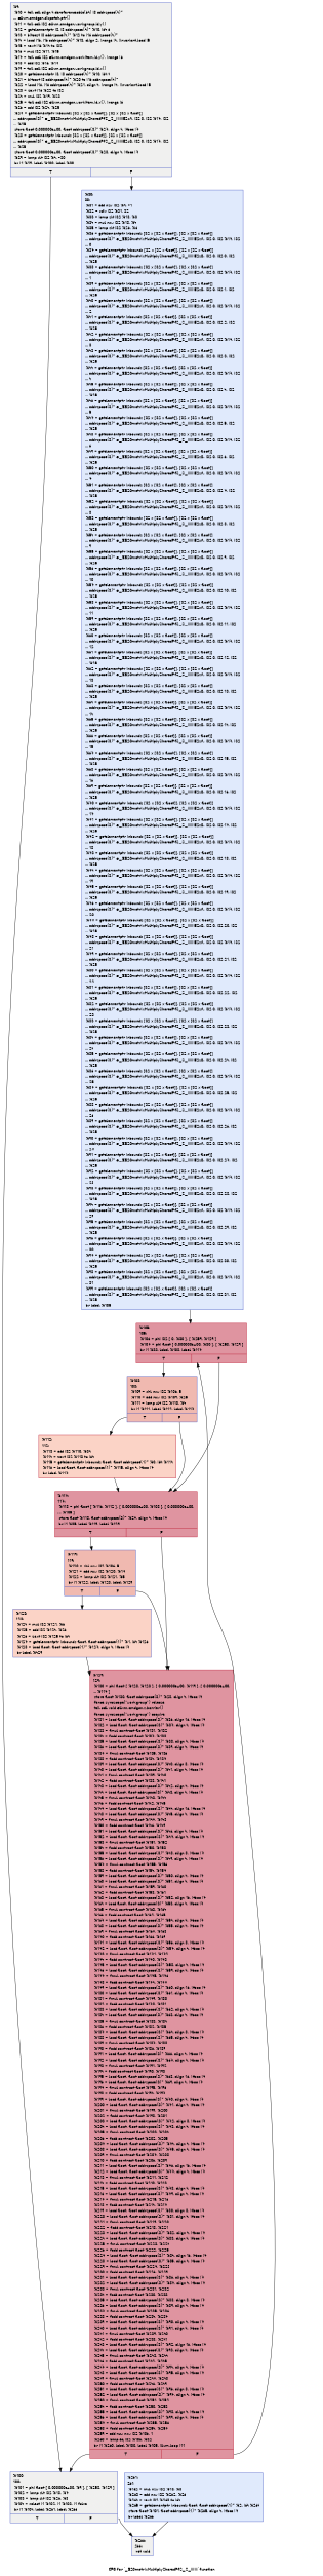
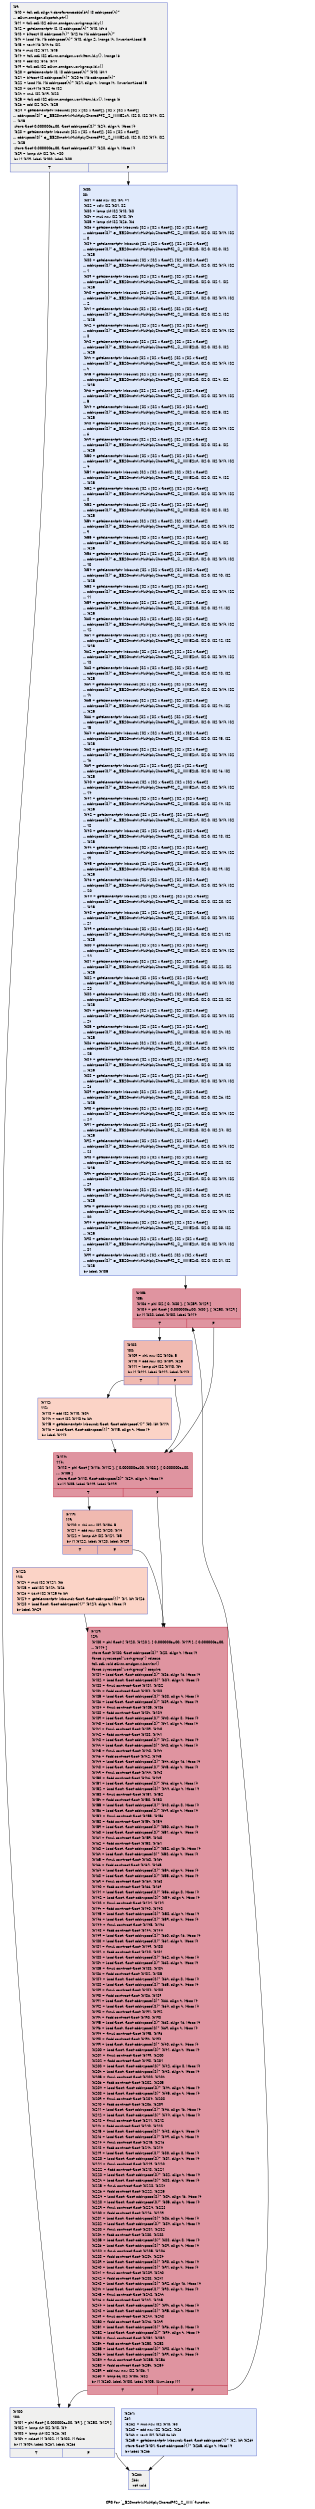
  digraph {
    fontname="Patrick Hand"
    label="CFG for '_Z20matrixMultiplySharedPfS_S_iiiiii' function"
    node [color="#3d50c3ff" fillcolor="#dedcdb70" fontname="Patrick Hand" shape=record style=filled]
    edge [fontname="Patrick Hand" tailport=s0]
    n1 [label="{%9:\l  %10 = tail call align 4 dereferenceable(64) i8 addrspace(4)*\l... @llvm.amdgcn.dispatch.ptr()\l  %11 = tail call i32 @llvm.amdgcn.workgroup.id.y()\l  %12 = getelementptr i8, i8 addrspace(4)* %10, i64 6\l  %13 = bitcast i8 addrspace(4)* %12 to i16 addrspace(4)*\l  %14 = load i16, i16 addrspace(4)* %13, align 2, !range !4, !invariant.load !5\l  %15 = zext i16 %14 to i32\l  %16 = mul i32 %11, %15\l  %17 = tail call i32 @llvm.amdgcn.workitem.id.y(), !range !6\l  %18 = add i32 %16, %17\l  %19 = tail call i32 @llvm.amdgcn.workgroup.id.x()\l  %20 = getelementptr i8, i8 addrspace(4)* %10, i64 4\l  %21 = bitcast i8 addrspace(4)* %20 to i16 addrspace(4)*\l  %22 = load i16, i16 addrspace(4)* %21, align 4, !range !4, !invariant.load !5\l  %23 = zext i16 %22 to i32\l  %24 = mul i32 %19, %23\l  %25 = tail call i32 @llvm.amdgcn.workitem.id.x(), !range !6\l  %26 = add i32 %24, %25\l  %27 = getelementptr inbounds [32 x [32 x float]], [32 x [32 x float]]\l... addrspace(3)* @_ZZ20matrixMultiplySharedPfS_S_iiiiiiE2sA, i32 0, i32 %17, i32\l... %25\l  store float 0.000000e+00, float addrspace(3)* %27, align 4, !tbaa !7\l  %28 = getelementptr inbounds [32 x [32 x float]], [32 x [32 x float]]\l... addrspace(3)* @_ZZ20matrixMultiplySharedPfS_S_iiiiiiE2sB, i32 0, i32 %17, i32\l... %25\l  store float 0.000000e+00, float addrspace(3)* %28, align 4, !tbaa !7\l  %29 = icmp slt i32 %4, -30\l  br i1 %29, label %100, label %30\l|{<s0>T|<s1>F}}"]
    n2 [label="{%100:\l100:                                              \l  %101 = phi float [ 0.000000e+00, %9 ], [ %258, %129 ]\l  %102 = icmp slt i32 %18, %7\l  %103 = icmp slt i32 %26, %8\l  %104 = select i1 %102, i1 %103, i1 false\l  br i1 %104, label %261, label %266\l|{<s0>T|<s1>F}}"]
    n3 [fillcolor="#b9d0f970" label="{%30:\l30:                                               \l  %31 = add nsw i32 %4, -1\l  %32 = sdiv i32 %31, 32\l  %33 = icmp slt i32 %18, %3\l  %34 = mul nsw i32 %18, %4\l  %35 = icmp slt i32 %26, %6\l  %36 = getelementptr inbounds [32 x [32 x float]], [32 x [32 x float]]\l... addrspace(3)* @_ZZ20matrixMultiplySharedPfS_S_iiiiiiE2sA, i32 0, i32 %17, i32\l... 0\l  %37 = getelementptr inbounds [32 x [32 x float]], [32 x [32 x float]]\l... addrspace(3)* @_ZZ20matrixMultiplySharedPfS_S_iiiiiiE2sB, i32 0, i32 0, i32\l... %25\l  %38 = getelementptr inbounds [32 x [32 x float]], [32 x [32 x float]]\l... addrspace(3)* @_ZZ20matrixMultiplySharedPfS_S_iiiiiiE2sA, i32 0, i32 %17, i32\l... 1\l  %39 = getelementptr inbounds [32 x [32 x float]], [32 x [32 x float]]\l... addrspace(3)* @_ZZ20matrixMultiplySharedPfS_S_iiiiiiE2sB, i32 0, i32 1, i32\l... %25\l  %40 = getelementptr inbounds [32 x [32 x float]], [32 x [32 x float]]\l... addrspace(3)* @_ZZ20matrixMultiplySharedPfS_S_iiiiiiE2sA, i32 0, i32 %17, i32\l... 2\l  %41 = getelementptr inbounds [32 x [32 x float]], [32 x [32 x float]]\l... addrspace(3)* @_ZZ20matrixMultiplySharedPfS_S_iiiiiiE2sB, i32 0, i32 2, i32\l... %25\l  %42 = getelementptr inbounds [32 x [32 x float]], [32 x [32 x float]]\l... addrspace(3)* @_ZZ20matrixMultiplySharedPfS_S_iiiiiiE2sA, i32 0, i32 %17, i32\l... 3\l  %43 = getelementptr inbounds [32 x [32 x float]], [32 x [32 x float]]\l... addrspace(3)* @_ZZ20matrixMultiplySharedPfS_S_iiiiiiE2sB, i32 0, i32 3, i32\l... %25\l  %44 = getelementptr inbounds [32 x [32 x float]], [32 x [32 x float]]\l... addrspace(3)* @_ZZ20matrixMultiplySharedPfS_S_iiiiiiE2sA, i32 0, i32 %17, i32\l... 4\l  %45 = getelementptr inbounds [32 x [32 x float]], [32 x [32 x float]]\l... addrspace(3)* @_ZZ20matrixMultiplySharedPfS_S_iiiiiiE2sB, i32 0, i32 4, i32\l... %25\l  %46 = getelementptr inbounds [32 x [32 x float]], [32 x [32 x float]]\l... addrspace(3)* @_ZZ20matrixMultiplySharedPfS_S_iiiiiiE2sA, i32 0, i32 %17, i32\l... 5\l  %47 = getelementptr inbounds [32 x [32 x float]], [32 x [32 x float]]\l... addrspace(3)* @_ZZ20matrixMultiplySharedPfS_S_iiiiiiE2sB, i32 0, i32 5, i32\l... %25\l  %48 = getelementptr inbounds [32 x [32 x float]], [32 x [32 x float]]\l... addrspace(3)* @_ZZ20matrixMultiplySharedPfS_S_iiiiiiE2sA, i32 0, i32 %17, i32\l... 6\l  %49 = getelementptr inbounds [32 x [32 x float]], [32 x [32 x float]]\l... addrspace(3)* @_ZZ20matrixMultiplySharedPfS_S_iiiiiiE2sB, i32 0, i32 6, i32\l... %25\l  %50 = getelementptr inbounds [32 x [32 x float]], [32 x [32 x float]]\l... addrspace(3)* @_ZZ20matrixMultiplySharedPfS_S_iiiiiiE2sA, i32 0, i32 %17, i32\l... 7\l  %51 = getelementptr inbounds [32 x [32 x float]], [32 x [32 x float]]\l... addrspace(3)* @_ZZ20matrixMultiplySharedPfS_S_iiiiiiE2sB, i32 0, i32 7, i32\l... %25\l  %52 = getelementptr inbounds [32 x [32 x float]], [32 x [32 x float]]\l... addrspace(3)* @_ZZ20matrixMultiplySharedPfS_S_iiiiiiE2sA, i32 0, i32 %17, i32\l... 8\l  %53 = getelementptr inbounds [32 x [32 x float]], [32 x [32 x float]]\l... addrspace(3)* @_ZZ20matrixMultiplySharedPfS_S_iiiiiiE2sB, i32 0, i32 8, i32\l... %25\l  %54 = getelementptr inbounds [32 x [32 x float]], [32 x [32 x float]]\l... addrspace(3)* @_ZZ20matrixMultiplySharedPfS_S_iiiiiiE2sA, i32 0, i32 %17, i32\l... 9\l  %55 = getelementptr inbounds [32 x [32 x float]], [32 x [32 x float]]\l... addrspace(3)* @_ZZ20matrixMultiplySharedPfS_S_iiiiiiE2sB, i32 0, i32 9, i32\l... %25\l  %56 = getelementptr inbounds [32 x [32 x float]], [32 x [32 x float]]\l... addrspace(3)* @_ZZ20matrixMultiplySharedPfS_S_iiiiiiE2sA, i32 0, i32 %17, i32\l... 10\l  %57 = getelementptr inbounds [32 x [32 x float]], [32 x [32 x float]]\l... addrspace(3)* @_ZZ20matrixMultiplySharedPfS_S_iiiiiiE2sB, i32 0, i32 10, i32\l... %25\l  %58 = getelementptr inbounds [32 x [32 x float]], [32 x [32 x float]]\l... addrspace(3)* @_ZZ20matrixMultiplySharedPfS_S_iiiiiiE2sA, i32 0, i32 %17, i32\l... 11\l  %59 = getelementptr inbounds [32 x [32 x float]], [32 x [32 x float]]\l... addrspace(3)* @_ZZ20matrixMultiplySharedPfS_S_iiiiiiE2sB, i32 0, i32 11, i32\l... %25\l  %60 = getelementptr inbounds [32 x [32 x float]], [32 x [32 x float]]\l... addrspace(3)* @_ZZ20matrixMultiplySharedPfS_S_iiiiiiE2sA, i32 0, i32 %17, i32\l... 12\l  %61 = getelementptr inbounds [32 x [32 x float]], [32 x [32 x float]]\l... addrspace(3)* @_ZZ20matrixMultiplySharedPfS_S_iiiiiiE2sB, i32 0, i32 12, i32\l... %25\l  %62 = getelementptr inbounds [32 x [32 x float]], [32 x [32 x float]]\l... addrspace(3)* @_ZZ20matrixMultiplySharedPfS_S_iiiiiiE2sA, i32 0, i32 %17, i32\l... 13\l  %63 = getelementptr inbounds [32 x [32 x float]], [32 x [32 x float]]\l... addrspace(3)* @_ZZ20matrixMultiplySharedPfS_S_iiiiiiE2sB, i32 0, i32 13, i32\l... %25\l  %64 = getelementptr inbounds [32 x [32 x float]], [32 x [32 x float]]\l... addrspace(3)* @_ZZ20matrixMultiplySharedPfS_S_iiiiiiE2sA, i32 0, i32 %17, i32\l... 14\l  %65 = getelementptr inbounds [32 x [32 x float]], [32 x [32 x float]]\l... addrspace(3)* @_ZZ20matrixMultiplySharedPfS_S_iiiiiiE2sB, i32 0, i32 14, i32\l... %25\l  %66 = getelementptr inbounds [32 x [32 x float]], [32 x [32 x float]]\l... addrspace(3)* @_ZZ20matrixMultiplySharedPfS_S_iiiiiiE2sA, i32 0, i32 %17, i32\l... 15\l  %67 = getelementptr inbounds [32 x [32 x float]], [32 x [32 x float]]\l... addrspace(3)* @_ZZ20matrixMultiplySharedPfS_S_iiiiiiE2sB, i32 0, i32 15, i32\l... %25\l  %68 = getelementptr inbounds [32 x [32 x float]], [32 x [32 x float]]\l... addrspace(3)* @_ZZ20matrixMultiplySharedPfS_S_iiiiiiE2sA, i32 0, i32 %17, i32\l... 16\l  %69 = getelementptr inbounds [32 x [32 x float]], [32 x [32 x float]]\l... addrspace(3)* @_ZZ20matrixMultiplySharedPfS_S_iiiiiiE2sB, i32 0, i32 16, i32\l... %25\l  %70 = getelementptr inbounds [32 x [32 x float]], [32 x [32 x float]]\l... addrspace(3)* @_ZZ20matrixMultiplySharedPfS_S_iiiiiiE2sA, i32 0, i32 %17, i32\l... 17\l  %71 = getelementptr inbounds [32 x [32 x float]], [32 x [32 x float]]\l... addrspace(3)* @_ZZ20matrixMultiplySharedPfS_S_iiiiiiE2sB, i32 0, i32 17, i32\l... %25\l  %72 = getelementptr inbounds [32 x [32 x float]], [32 x [32 x float]]\l... addrspace(3)* @_ZZ20matrixMultiplySharedPfS_S_iiiiiiE2sA, i32 0, i32 %17, i32\l... 18\l  %73 = getelementptr inbounds [32 x [32 x float]], [32 x [32 x float]]\l... addrspace(3)* @_ZZ20matrixMultiplySharedPfS_S_iiiiiiE2sB, i32 0, i32 18, i32\l... %25\l  %74 = getelementptr inbounds [32 x [32 x float]], [32 x [32 x float]]\l... addrspace(3)* @_ZZ20matrixMultiplySharedPfS_S_iiiiiiE2sA, i32 0, i32 %17, i32\l... 19\l  %75 = getelementptr inbounds [32 x [32 x float]], [32 x [32 x float]]\l... addrspace(3)* @_ZZ20matrixMultiplySharedPfS_S_iiiiiiE2sB, i32 0, i32 19, i32\l... %25\l  %76 = getelementptr inbounds [32 x [32 x float]], [32 x [32 x float]]\l... addrspace(3)* @_ZZ20matrixMultiplySharedPfS_S_iiiiiiE2sA, i32 0, i32 %17, i32\l... 20\l  %77 = getelementptr inbounds [32 x [32 x float]], [32 x [32 x float]]\l... addrspace(3)* @_ZZ20matrixMultiplySharedPfS_S_iiiiiiE2sB, i32 0, i32 20, i32\l... %25\l  %78 = getelementptr inbounds [32 x [32 x float]], [32 x [32 x float]]\l... addrspace(3)* @_ZZ20matrixMultiplySharedPfS_S_iiiiiiE2sA, i32 0, i32 %17, i32\l... 21\l  %79 = getelementptr inbounds [32 x [32 x float]], [32 x [32 x float]]\l... addrspace(3)* @_ZZ20matrixMultiplySharedPfS_S_iiiiiiE2sB, i32 0, i32 21, i32\l... %25\l  %80 = getelementptr inbounds [32 x [32 x float]], [32 x [32 x float]]\l... addrspace(3)* @_ZZ20matrixMultiplySharedPfS_S_iiiiiiE2sA, i32 0, i32 %17, i32\l... 22\l  %81 = getelementptr inbounds [32 x [32 x float]], [32 x [32 x float]]\l... addrspace(3)* @_ZZ20matrixMultiplySharedPfS_S_iiiiiiE2sB, i32 0, i32 22, i32\l... %25\l  %82 = getelementptr inbounds [32 x [32 x float]], [32 x [32 x float]]\l... addrspace(3)* @_ZZ20matrixMultiplySharedPfS_S_iiiiiiE2sA, i32 0, i32 %17, i32\l... 23\l  %83 = getelementptr inbounds [32 x [32 x float]], [32 x [32 x float]]\l... addrspace(3)* @_ZZ20matrixMultiplySharedPfS_S_iiiiiiE2sB, i32 0, i32 23, i32\l... %25\l  %84 = getelementptr inbounds [32 x [32 x float]], [32 x [32 x float]]\l... addrspace(3)* @_ZZ20matrixMultiplySharedPfS_S_iiiiiiE2sA, i32 0, i32 %17, i32\l... 24\l  %85 = getelementptr inbounds [32 x [32 x float]], [32 x [32 x float]]\l... addrspace(3)* @_ZZ20matrixMultiplySharedPfS_S_iiiiiiE2sB, i32 0, i32 24, i32\l... %25\l  %86 = getelementptr inbounds [32 x [32 x float]], [32 x [32 x float]]\l... addrspace(3)* @_ZZ20matrixMultiplySharedPfS_S_iiiiiiE2sA, i32 0, i32 %17, i32\l... 25\l  %87 = getelementptr inbounds [32 x [32 x float]], [32 x [32 x float]]\l... addrspace(3)* @_ZZ20matrixMultiplySharedPfS_S_iiiiiiE2sB, i32 0, i32 25, i32\l... %25\l  %88 = getelementptr inbounds [32 x [32 x float]], [32 x [32 x float]]\l... addrspace(3)* @_ZZ20matrixMultiplySharedPfS_S_iiiiiiE2sA, i32 0, i32 %17, i32\l... 26\l  %89 = getelementptr inbounds [32 x [32 x float]], [32 x [32 x float]]\l... addrspace(3)* @_ZZ20matrixMultiplySharedPfS_S_iiiiiiE2sB, i32 0, i32 26, i32\l... %25\l  %90 = getelementptr inbounds [32 x [32 x float]], [32 x [32 x float]]\l... addrspace(3)* @_ZZ20matrixMultiplySharedPfS_S_iiiiiiE2sA, i32 0, i32 %17, i32\l... 27\l  %91 = getelementptr inbounds [32 x [32 x float]], [32 x [32 x float]]\l... addrspace(3)* @_ZZ20matrixMultiplySharedPfS_S_iiiiiiE2sB, i32 0, i32 27, i32\l... %25\l  %92 = getelementptr inbounds [32 x [32 x float]], [32 x [32 x float]]\l... addrspace(3)* @_ZZ20matrixMultiplySharedPfS_S_iiiiiiE2sA, i32 0, i32 %17, i32\l... 28\l  %93 = getelementptr inbounds [32 x [32 x float]], [32 x [32 x float]]\l... addrspace(3)* @_ZZ20matrixMultiplySharedPfS_S_iiiiiiE2sB, i32 0, i32 28, i32\l... %25\l  %94 = getelementptr inbounds [32 x [32 x float]], [32 x [32 x float]]\l... addrspace(3)* @_ZZ20matrixMultiplySharedPfS_S_iiiiiiE2sA, i32 0, i32 %17, i32\l... 29\l  %95 = getelementptr inbounds [32 x [32 x float]], [32 x [32 x float]]\l... addrspace(3)* @_ZZ20matrixMultiplySharedPfS_S_iiiiiiE2sB, i32 0, i32 29, i32\l... %25\l  %96 = getelementptr inbounds [32 x [32 x float]], [32 x [32 x float]]\l... addrspace(3)* @_ZZ20matrixMultiplySharedPfS_S_iiiiiiE2sA, i32 0, i32 %17, i32\l... 30\l  %97 = getelementptr inbounds [32 x [32 x float]], [32 x [32 x float]]\l... addrspace(3)* @_ZZ20matrixMultiplySharedPfS_S_iiiiiiE2sB, i32 0, i32 30, i32\l... %25\l  %98 = getelementptr inbounds [32 x [32 x float]], [32 x [32 x float]]\l... addrspace(3)* @_ZZ20matrixMultiplySharedPfS_S_iiiiiiE2sA, i32 0, i32 %17, i32\l... 31\l  %99 = getelementptr inbounds [32 x [32 x float]], [32 x [32 x float]]\l... addrspace(3)* @_ZZ20matrixMultiplySharedPfS_S_iiiiiiE2sB, i32 0, i32 31, i32\l... %25\l  br label %105\l}"]
    n4 [label="{%266:\l266:                                              \l  ret void\l}"]
    n5 [color="#b70d28ff" fillcolor="#b70d2870" label="{%105:\l105:                                              \l  %106 = phi i32 [ 0, %30 ], [ %259, %129 ]\l  %107 = phi float [ 0.000000e+00, %30 ], [ %258, %129 ]\l  br i1 %33, label %108, label %117\l|{<s0>T|<s1>F}}"]
-   n6 [fillcolor="#b9d0f970" label="{%261:\l261:                                              \l  %162 = mul nsw i32 %18, %8\l  %263 = add nsw i32 %262, %26\l  %264 = sext i32 %263 to i64\l  %265 = getelementptr inbounds float, float addrspace(1)* %2, i64 %264\l  store float %101, float addrspace(1)* %265, align 4, !tbaa !7\l  br label %266\l}"]
+   n6 [fillcolor="#b9d0f970" label="{%261:\l261:                                              \l  %262 = mul nsw i32 %18, %8\l  %263 = add nsw i32 %262, %26\l  %264 = sext i32 %263 to i64\l  %265 = getelementptr inbounds float, float addrspace(1)* %2, i64 %264\l  store float %101, float addrspace(1)* %265, align 4, !tbaa !7\l  br label %266\l}"]
    n7 [fillcolor="#de614d70" label="{%108:\l108:                                              \l  %109 = shl nsw i32 %106, 5\l  %110 = add nuw i32 %109, %25\l  %111 = icmp ult i32 %110, %4\l  br i1 %111, label %112, label %117\l|{<s0>T|<s1>F}}"]
    n8 [color="#b70d28ff" fillcolor="#b70d2870" label="{%117:\l117:                                              \l  %118 = phi float [ %116, %112 ], [ 0.000000e+00, %108 ], [ 0.000000e+00,\l... %105 ]\l  store float %118, float addrspace(3)* %27, align 4, !tbaa !7\l  br i1 %35, label %119, label %129\l|{<s0>T|<s1>F}}"]
-   n9 [color="#b70d28ff" fillcolor="#f59c7d70" label="{%112:\l112:                                              \l  %113 = add i32 %110, %34\l  %114 = zext i32 %113 to i64\l  %115 = getelementptr inbounds float, float addrspace(1)* %0, i64 %114\l  %116 = load float, float addrspace(1)* %115, align 4, !tbaa !7\l  br label %117\l}"]
+   n9 [fillcolor="#f59c7d70" label="{%112:\l112:                                              \l  %113 = add i32 %110, %34\l  %114 = zext i32 %113 to i64\l  %115 = getelementptr inbounds float, float addrspace(1)* %0, i64 %114\l  %116 = load float, float addrspace(1)* %115, align 4, !tbaa !7\l  br label %117\l}"]
    n10 [fillcolor="#de614d70" label="{%119:\l119:                                              \l  %120 = shl nsw i32 %106, 5\l  %121 = add nuw i32 %120, %17\l  %122 = icmp ult i32 %121, %5\l  br i1 %122, label %123, label %129\l|{<s0>T|<s1>F}}"]
    n11 [color="#b70d28ff" fillcolor="#b70d2870" label="{%129:\l129:                                              \l  %130 = phi float [ %128, %123 ], [ 0.000000e+00, %119 ], [ 0.000000e+00,\l... %117 ]\l  store float %130, float addrspace(3)* %28, align 4, !tbaa !7\l  fence syncscope(\"workgroup\") release\l  tail call void @llvm.amdgcn.s.barrier()\l  fence syncscope(\"workgroup\") acquire\l  %131 = load float, float addrspace(3)* %36, align 16, !tbaa !7\l  %132 = load float, float addrspace(3)* %37, align 4, !tbaa !7\l  %133 = fmul contract float %131, %132\l  %134 = fadd contract float %107, %133\l  %135 = load float, float addrspace(3)* %38, align 4, !tbaa !7\l  %136 = load float, float addrspace(3)* %39, align 4, !tbaa !7\l  %137 = fmul contract float %135, %136\l  %138 = fadd contract float %134, %137\l  %139 = load float, float addrspace(3)* %40, align 8, !tbaa !7\l  %140 = load float, float addrspace(3)* %41, align 4, !tbaa !7\l  %141 = fmul contract float %139, %140\l  %142 = fadd contract float %138, %141\l  %143 = load float, float addrspace(3)* %42, align 4, !tbaa !7\l  %144 = load float, float addrspace(3)* %43, align 4, !tbaa !7\l  %145 = fmul contract float %143, %144\l  %146 = fadd contract float %142, %145\l  %147 = load float, float addrspace(3)* %44, align 16, !tbaa !7\l  %148 = load float, float addrspace(3)* %45, align 4, !tbaa !7\l  %149 = fmul contract float %147, %148\l  %150 = fadd contract float %146, %149\l  %151 = load float, float addrspace(3)* %46, align 4, !tbaa !7\l  %152 = load float, float addrspace(3)* %47, align 4, !tbaa !7\l  %153 = fmul contract float %151, %152\l  %154 = fadd contract float %150, %153\l  %155 = load float, float addrspace(3)* %48, align 8, !tbaa !7\l  %156 = load float, float addrspace(3)* %49, align 4, !tbaa !7\l  %157 = fmul contract float %155, %156\l  %158 = fadd contract float %154, %157\l  %159 = load float, float addrspace(3)* %50, align 4, !tbaa !7\l  %160 = load float, float addrspace(3)* %51, align 4, !tbaa !7\l  %161 = fmul contract float %159, %160\l  %162 = fadd contract float %158, %161\l  %163 = load float, float addrspace(3)* %52, align 16, !tbaa !7\l  %164 = load float, float addrspace(3)* %53, align 4, !tbaa !7\l  %165 = fmul contract float %163, %164\l  %166 = fadd contract float %162, %165\l  %167 = load float, float addrspace(3)* %54, align 4, !tbaa !7\l  %168 = load float, float addrspace(3)* %55, align 4, !tbaa !7\l  %169 = fmul contract float %167, %168\l  %170 = fadd contract float %166, %169\l  %171 = load float, float addrspace(3)* %56, align 8, !tbaa !7\l  %172 = load float, float addrspace(3)* %57, align 4, !tbaa !7\l  %173 = fmul contract float %171, %172\l  %174 = fadd contract float %170, %173\l  %175 = load float, float addrspace(3)* %58, align 4, !tbaa !7\l  %176 = load float, float addrspace(3)* %59, align 4, !tbaa !7\l  %177 = fmul contract float %175, %176\l  %178 = fadd contract float %174, %177\l  %179 = load float, float addrspace(3)* %60, align 16, !tbaa !7\l  %180 = load float, float addrspace(3)* %61, align 4, !tbaa !7\l  %181 = fmul contract float %179, %180\l  %182 = fadd contract float %178, %181\l  %183 = load float, float addrspace(3)* %62, align 4, !tbaa !7\l  %184 = load float, float addrspace(3)* %63, align 4, !tbaa !7\l  %185 = fmul contract float %183, %184\l  %186 = fadd contract float %182, %185\l  %187 = load float, float addrspace(3)* %64, align 8, !tbaa !7\l  %188 = load float, float addrspace(3)* %65, align 4, !tbaa !7\l  %189 = fmul contract float %187, %188\l  %190 = fadd contract float %186, %189\l  %191 = load float, float addrspace(3)* %66, align 4, !tbaa !7\l  %192 = load float, float addrspace(3)* %67, align 4, !tbaa !7\l  %193 = fmul contract float %191, %192\l  %194 = fadd contract float %190, %193\l  %195 = load float, float addrspace(3)* %68, align 16, !tbaa !7\l  %196 = load float, float addrspace(3)* %69, align 4, !tbaa !7\l  %197 = fmul contract float %195, %196\l  %198 = fadd contract float %194, %197\l  %199 = load float, float addrspace(3)* %70, align 4, !tbaa !7\l  %200 = load float, float addrspace(3)* %71, align 4, !tbaa !7\l  %201 = fmul contract float %199, %200\l  %202 = fadd contract float %198, %201\l  %203 = load float, float addrspace(3)* %72, align 8, !tbaa !7\l  %204 = load float, float addrspace(3)* %73, align 4, !tbaa !7\l  %205 = fmul contract float %203, %204\l  %206 = fadd contract float %202, %205\l  %207 = load float, float addrspace(3)* %74, align 4, !tbaa !7\l  %208 = load float, float addrspace(3)* %75, align 4, !tbaa !7\l  %209 = fmul contract float %207, %208\l  %210 = fadd contract float %206, %209\l  %211 = load float, float addrspace(3)* %76, align 16, !tbaa !7\l  %212 = load float, float addrspace(3)* %77, align 4, !tbaa !7\l  %213 = fmul contract float %211, %212\l  %214 = fadd contract float %210, %213\l  %215 = load float, float addrspace(3)* %78, align 4, !tbaa !7\l  %216 = load float, float addrspace(3)* %79, align 4, !tbaa !7\l  %217 = fmul contract float %215, %216\l  %218 = fadd contract float %214, %217\l  %219 = load float, float addrspace(3)* %80, align 8, !tbaa !7\l  %220 = load float, float addrspace(3)* %81, align 4, !tbaa !7\l  %221 = fmul contract float %219, %220\l  %222 = fadd contract float %218, %221\l  %223 = load float, float addrspace(3)* %82, align 4, !tbaa !7\l  %224 = load float, float addrspace(3)* %83, align 4, !tbaa !7\l  %225 = fmul contract float %223, %224\l  %226 = fadd contract float %222, %225\l  %227 = load float, float addrspace(3)* %84, align 16, !tbaa !7\l  %228 = load float, float addrspace(3)* %85, align 4, !tbaa !7\l  %229 = fmul contract float %227, %228\l  %230 = fadd contract float %226, %229\l  %231 = load float, float addrspace(3)* %86, align 4, !tbaa !7\l  %232 = load float, float addrspace(3)* %87, align 4, !tbaa !7\l  %233 = fmul contract float %231, %232\l  %234 = fadd contract float %230, %233\l  %235 = load float, float addrspace(3)* %88, align 8, !tbaa !7\l  %236 = load float, float addrspace(3)* %89, align 4, !tbaa !7\l  %237 = fmul contract float %235, %236\l  %238 = fadd contract float %234, %237\l  %239 = load float, float addrspace(3)* %90, align 4, !tbaa !7\l  %240 = load float, float addrspace(3)* %91, align 4, !tbaa !7\l  %241 = fmul contract float %239, %240\l  %242 = fadd contract float %238, %241\l  %243 = load float, float addrspace(3)* %92, align 16, !tbaa !7\l  %244 = load float, float addrspace(3)* %93, align 4, !tbaa !7\l  %245 = fmul contract float %243, %244\l  %246 = fadd contract float %242, %245\l  %247 = load float, float addrspace(3)* %94, align 4, !tbaa !7\l  %248 = load float, float addrspace(3)* %95, align 4, !tbaa !7\l  %249 = fmul contract float %247, %248\l  %250 = fadd contract float %246, %249\l  %251 = load float, float addrspace(3)* %96, align 8, !tbaa !7\l  %252 = load float, float addrspace(3)* %97, align 4, !tbaa !7\l  %253 = fmul contract float %251, %252\l  %254 = fadd contract float %250, %253\l  %255 = load float, float addrspace(3)* %98, align 4, !tbaa !7\l  %256 = load float, float addrspace(3)* %99, align 4, !tbaa !7\l  %257 = fmul contract float %255, %256\l  %258 = fadd contract float %254, %257\l  %259 = add nuw nsw i32 %106, 1\l  %260 = icmp eq i32 %106, %32\l  br i1 %260, label %100, label %105, !llvm.loop !11\l|{<s0>T|<s1>F}}"]
    n12 [fillcolor="#f59c7d70" label="{%123:\l123:                                              \l  %124 = mul i32 %121, %6\l  %125 = add i32 %124, %26\l  %126 = zext i32 %125 to i64\l  %127 = getelementptr inbounds float, float addrspace(1)* %1, i64 %126\l  %128 = load float, float addrspace(1)* %127, align 4, !tbaa !7\l  br label %429\l}"]
    n1 -> n2
    n1 -> n3 [tailport=s1]
    n2 -> n4 [tailport=s1]
    n3 -> n5
    n5 -> n7
    n5 -> n8 [tailport=s1]
    n6 -> n4
    n7 -> n8 [tailport=s1]
    n7 -> n9
    n8 -> n10
    n8 -> n11 [tailport=s1]
    n9 -> n8
    n10 -> n11 [tailport=s1]
-   n10 -> n12
    n11 -> n2
    n11 -> n5 [tailport=s1]
    n12 -> n11
  }
